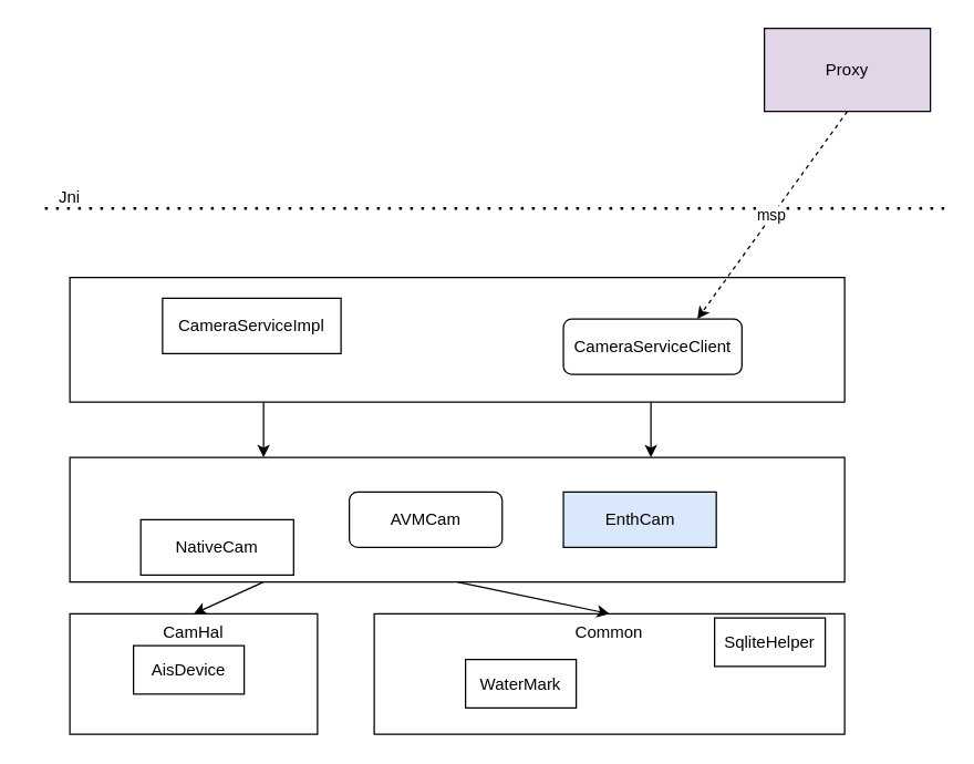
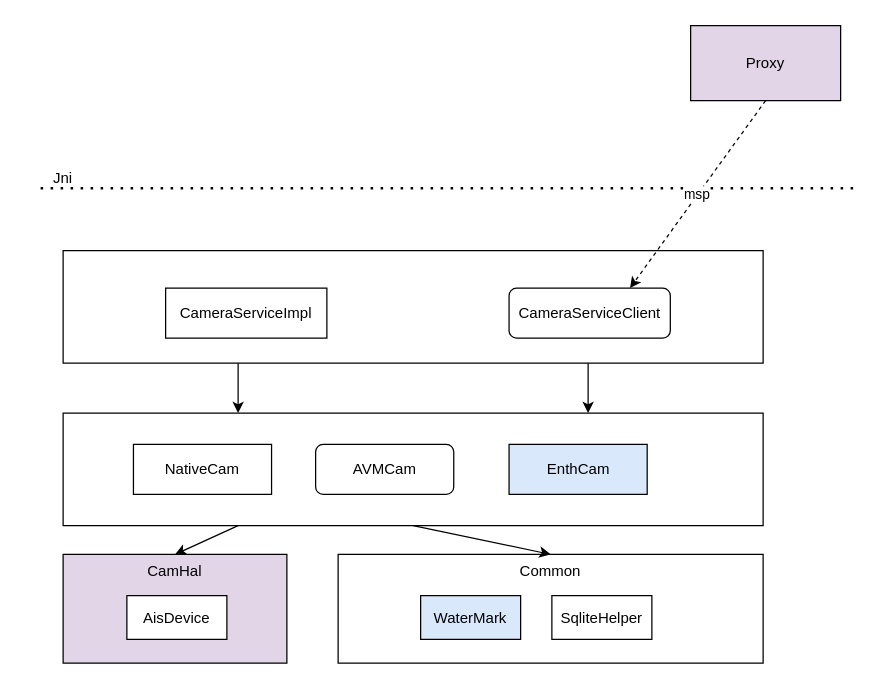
  <mxCell id="0" />
  <mxCell id="1" parent="0" />
- <mxCell id="2" value="CamHal" style="rounded=0;whiteSpace=wrap;html=1;verticalAlign=top;" vertex="1" parent="1"><mxGeometry x="50" y="443" width="179" height="87" as="geometry" /></mxCell>
- <mxCell id="3" value="AisDevice" style="rounded=0;whiteSpace=wrap;html=1;" vertex="1" parent="1"><mxGeometry x="96" y="466" width="80" height="35" as="geometry" /></mxCell>
+ <mxCell id="2" value="CamHal" style="rounded=0;whiteSpace=wrap;html=1;verticalAlign=top;fillColor=#e1d5e7;" vertex="1" parent="1"><mxGeometry x="50" y="443" width="179" height="87" as="geometry" /></mxCell>
+ <mxCell id="3" value="AisDevice" style="rounded=0;whiteSpace=wrap;html=1;" vertex="1" parent="1"><mxGeometry x="101" y="476" width="80" height="35" as="geometry" /></mxCell>
  <mxCell id="4" value="Common" style="rounded=0;whiteSpace=wrap;html=1;verticalAlign=top;" vertex="1" parent="1"><mxGeometry x="270" y="443" width="340" height="87" as="geometry" /></mxCell>
- <mxCell id="5" value="WaterMark" style="rounded=0;whiteSpace=wrap;html=1;" vertex="1" parent="1"><mxGeometry x="336" y="476" width="80" height="35" as="geometry" /></mxCell>
- <mxCell id="6" value="SqliteHelper" style="rounded=0;whiteSpace=wrap;html=1;" vertex="1" parent="1"><mxGeometry x="516" y="446" width="80" height="35" as="geometry" /></mxCell>
+ <mxCell id="5" value="WaterMark" style="rounded=0;whiteSpace=wrap;html=1;fillColor=#dae8fc;" vertex="1" parent="1"><mxGeometry x="336" y="476" width="80" height="35" as="geometry" /></mxCell>
+ <mxCell id="6" value="SqliteHelper" style="rounded=0;whiteSpace=wrap;html=1;" vertex="1" parent="1"><mxGeometry x="441" y="476" width="80" height="35" as="geometry" /></mxCell>
  <mxCell id="7" value="" style="rounded=0;whiteSpace=wrap;html=1;" vertex="1" parent="1"><mxGeometry x="50" y="330" width="560" height="90" as="geometry" /></mxCell>
- <mxCell id="8" value="NativeCam" style="rounded=0;whiteSpace=wrap;html=1;" vertex="1" parent="1"><mxGeometry x="101.25" y="375" width="110.5" height="40" as="geometry" /></mxCell>
+ <mxCell id="8" value="NativeCam" style="rounded=0;whiteSpace=wrap;html=1;" vertex="1" parent="1"><mxGeometry x="106.25" y="355" width="110.5" height="40" as="geometry" /></mxCell>
  <mxCell id="9" value="AVMCam" style="whiteSpace=wrap;html=1;rounded=1;" vertex="1" parent="1"><mxGeometry x="252" y="355" width="110.5" height="40" as="geometry" /></mxCell>
  <mxCell id="10" value="EnthCam" style="rounded=0;whiteSpace=wrap;html=1;fillColor=#dae8fc;" vertex="1" parent="1"><mxGeometry x="406.75" y="355" width="110.5" height="40" as="geometry" /></mxCell>
  <mxCell id="11" value="" style="rounded=0;whiteSpace=wrap;html=1;" vertex="1" parent="1"><mxGeometry x="50" y="200" width="560" height="90" as="geometry" /></mxCell>
- <mxCell id="12" value="CameraServiceImpl" style="rounded=0;whiteSpace=wrap;html=1;" vertex="1" parent="1"><mxGeometry x="117" y="215" width="129" height="40" as="geometry" /></mxCell>
+ <mxCell id="12" value="CameraServiceImpl" style="rounded=0;whiteSpace=wrap;html=1;" vertex="1" parent="1"><mxGeometry x="132" y="230" width="129" height="40" as="geometry" /></mxCell>
  <mxCell id="13" value="CameraServiceClient" style="whiteSpace=wrap;html=1;rounded=1;" vertex="1" parent="1"><mxGeometry x="406.75" y="230" width="129" height="40" as="geometry" /></mxCell>
  <mxCell id="14" value="" style="endArrow=classic;html=1;rounded=0;exitX=0.25;exitY=1;exitDx=0;exitDy=0;entryX=0.5;entryY=0;entryDx=0;entryDy=0;" edge="1" parent="1" source="7" target="2"><mxGeometry width="50" height="50" relative="1" as="geometry"><mxPoint x="420" y="340" as="sourcePoint" /><mxPoint x="470" y="290" as="targetPoint" /></mxGeometry></mxCell>
  <mxCell id="15" value="" style="endArrow=classic;html=1;rounded=0;exitX=0.5;exitY=1;exitDx=0;exitDy=0;entryX=0.5;entryY=0;entryDx=0;entryDy=0;" edge="1" parent="1" source="7" target="4"><mxGeometry width="50" height="50" relative="1" as="geometry"><mxPoint x="420" y="340" as="sourcePoint" /><mxPoint x="470" y="290" as="targetPoint" /></mxGeometry></mxCell>
  <mxCell id="16" value="" style="endArrow=classic;html=1;rounded=0;exitX=0.25;exitY=1;exitDx=0;exitDy=0;entryX=0.25;entryY=0;entryDx=0;entryDy=0;" edge="1" parent="1" source="11" target="7"><mxGeometry width="50" height="50" relative="1" as="geometry"><mxPoint x="420" y="340" as="sourcePoint" /><mxPoint x="470" y="290" as="targetPoint" /></mxGeometry></mxCell>
  <mxCell id="17" value="" style="endArrow=classic;html=1;rounded=0;exitX=0.75;exitY=1;exitDx=0;exitDy=0;entryX=0.75;entryY=0;entryDx=0;entryDy=0;" edge="1" parent="1" source="11" target="7"><mxGeometry width="50" height="50" relative="1" as="geometry"><mxPoint x="420" y="340" as="sourcePoint" /><mxPoint x="470" y="290" as="targetPoint" /></mxGeometry></mxCell>
  <mxCell id="18" value="" style="endArrow=none;dashed=1;html=1;dashPattern=1 3;strokeWidth=2;rounded=0;" edge="1" parent="1"><mxGeometry width="50" height="50" relative="1" as="geometry"><mxPoint x="32" y="150" as="sourcePoint" /><mxPoint x="682" y="150" as="targetPoint" /></mxGeometry></mxCell>
  <mxCell id="19" value="Proxy" style="rounded=0;whiteSpace=wrap;html=1;fillColor=#e1d5e7;" vertex="1" parent="1"><mxGeometry x="552" y="20" width="120" height="60" as="geometry" /></mxCell>
  <mxCell id="20" value="msp" style="endArrow=classic;html=1;rounded=0;exitX=0.5;exitY=1;exitDx=0;exitDy=0;entryX=0.75;entryY=0;entryDx=0;entryDy=0;dashed=1;" edge="1" parent="1" source="19" target="13"><mxGeometry width="50" height="50" relative="1" as="geometry"><mxPoint x="532" y="110" as="sourcePoint" /><mxPoint x="582" y="60" as="targetPoint" /></mxGeometry></mxCell>
  <mxCell id="21" value="Jni" style="text;html=1;strokeColor=none;fillColor=none;align=center;verticalAlign=middle;whiteSpace=wrap;rounded=0;" vertex="1" parent="1"><mxGeometry x="20" y="127" width="60" height="30" as="geometry" /></mxCell>
